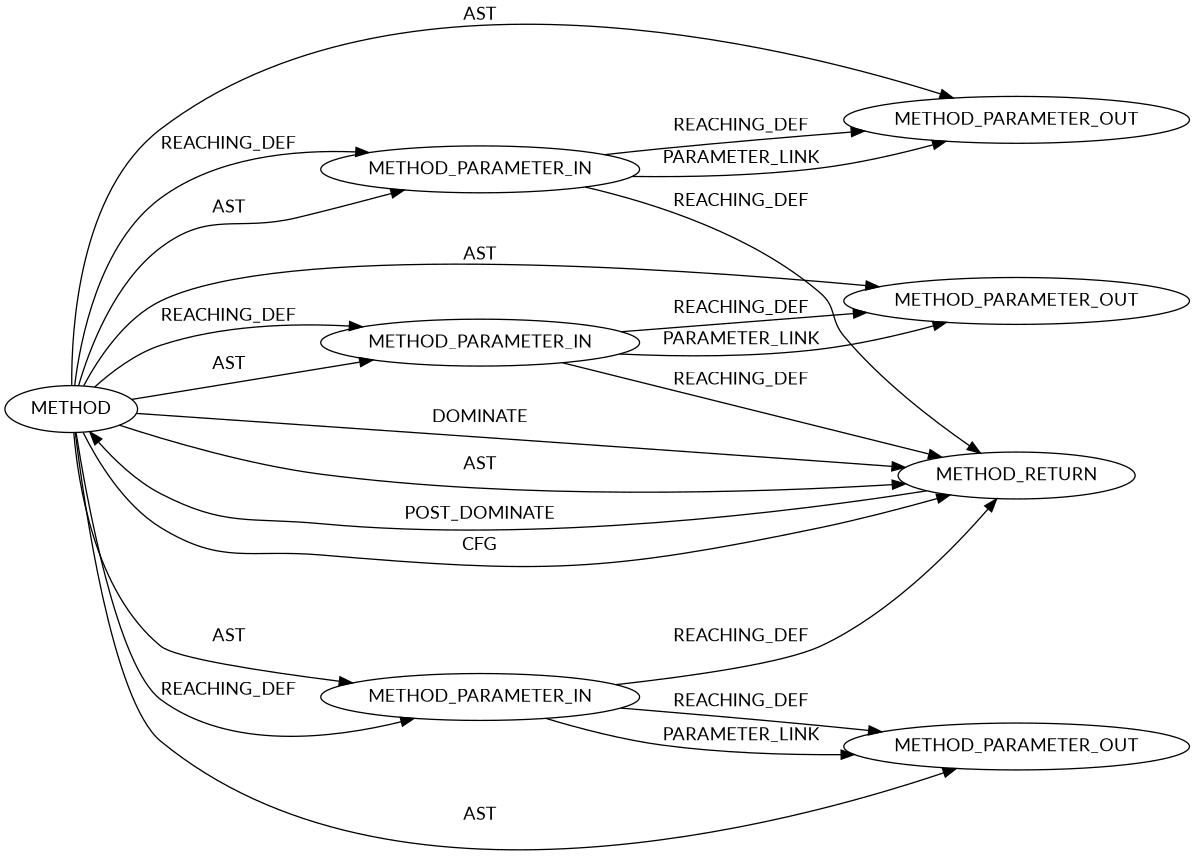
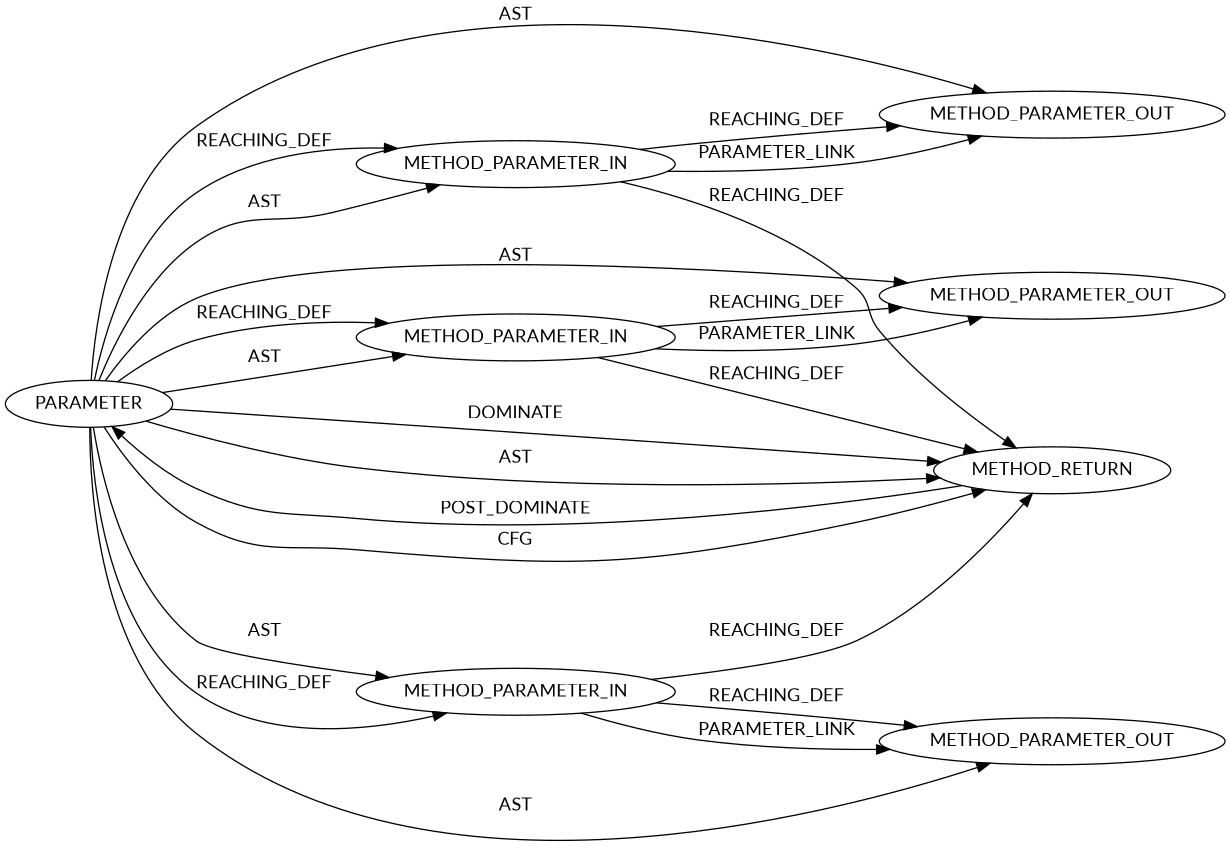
  digraph {
    fontname=Lato
    rankdir=LR
    node [CODE=p3 EVALUATION_STRATEGY=BY_VALUE IS_VARIADIC=false NAME=p3 ORDER=2 TYPE_FULL_NAME=ANY fontname=Lato]
    edge [fontname=Lato]
    n1 [INDEX=3 ORDER=3 label=METHOD_PARAMETER_OUT]
    n2 [CODE=p2 INDEX=2 NAME=p2 label=METHOD_PARAMETER_IN]
    n3 [CODE=p2 INDEX=2 NAME=p2 label=METHOD_PARAMETER_OUT]
    n4 [CODE=RET label=METHOD_RETURN IS_VARIADIC="" NAME=""]
-   n5 [AST_PARENT_FULL_NAME="<global>" AST_PARENT_TYPE=NAMESPACE_BLOCK CODE="<empty>" FILENAME="<empty>" FULL_NAME=tcp_read_sock IS_EXTERNAL=true NAME=tcp_read_sock ORDER=0 label=METHOD EVALUATION_STRATEGY="" IS_VARIADIC="" TYPE_FULL_NAME=""]
+   n5 [AST_PARENT_FULL_NAME="<global>" AST_PARENT_TYPE=NAMESPACE_BLOCK CODE="<empty>" FILENAME="<empty>" FULL_NAME=tcp_read_sock IS_EXTERNAL=true NAME=tcp_read_sock ORDER=0 label=PARAMETER EVALUATION_STRATEGY="" IS_VARIADIC="" TYPE_FULL_NAME=""]
    n6 [CODE=p1 INDEX=1 NAME=p1 ORDER=1 label=METHOD_PARAMETER_IN]
    n7 [CODE=p1 INDEX=1 NAME=p1 ORDER=1 label=METHOD_PARAMETER_OUT]
    n8 [INDEX=3 ORDER=3 label=METHOD_PARAMETER_IN]
    n2 -> n3 [label=PARAMETER_LINK]
    n2 -> n3 [VARIABLE=p2 label=REACHING_DEF]
    n2 -> n4 [VARIABLE=p2 label=REACHING_DEF]
    n4 -> n5 [label=POST_DOMINATE]
    n5 -> n1 [label=AST]
    n5 -> n2 [label=REACHING_DEF]
    n5 -> n2 [label=AST]
    n5 -> n3 [label=AST]
    n5 -> n4 [label=CFG]
    n5 -> n4 [label=DOMINATE]
    n5 -> n4 [label=AST]
    n5 -> n6 [label=AST]
    n5 -> n6 [label=REACHING_DEF]
    n5 -> n7 [label=AST]
    n5 -> n8 [label=AST]
    n5 -> n8 [label=REACHING_DEF]
    n6 -> n4 [VARIABLE=p1 label=REACHING_DEF]
    n6 -> n7 [label=PARAMETER_LINK]
    n6 -> n7 [VARIABLE=p1 label=REACHING_DEF]
    n8 -> n1 [label=PARAMETER_LINK]
    n8 -> n1 [VARIABLE=p3 label=REACHING_DEF]
    n8 -> n4 [VARIABLE=p3 label=REACHING_DEF]
  }
